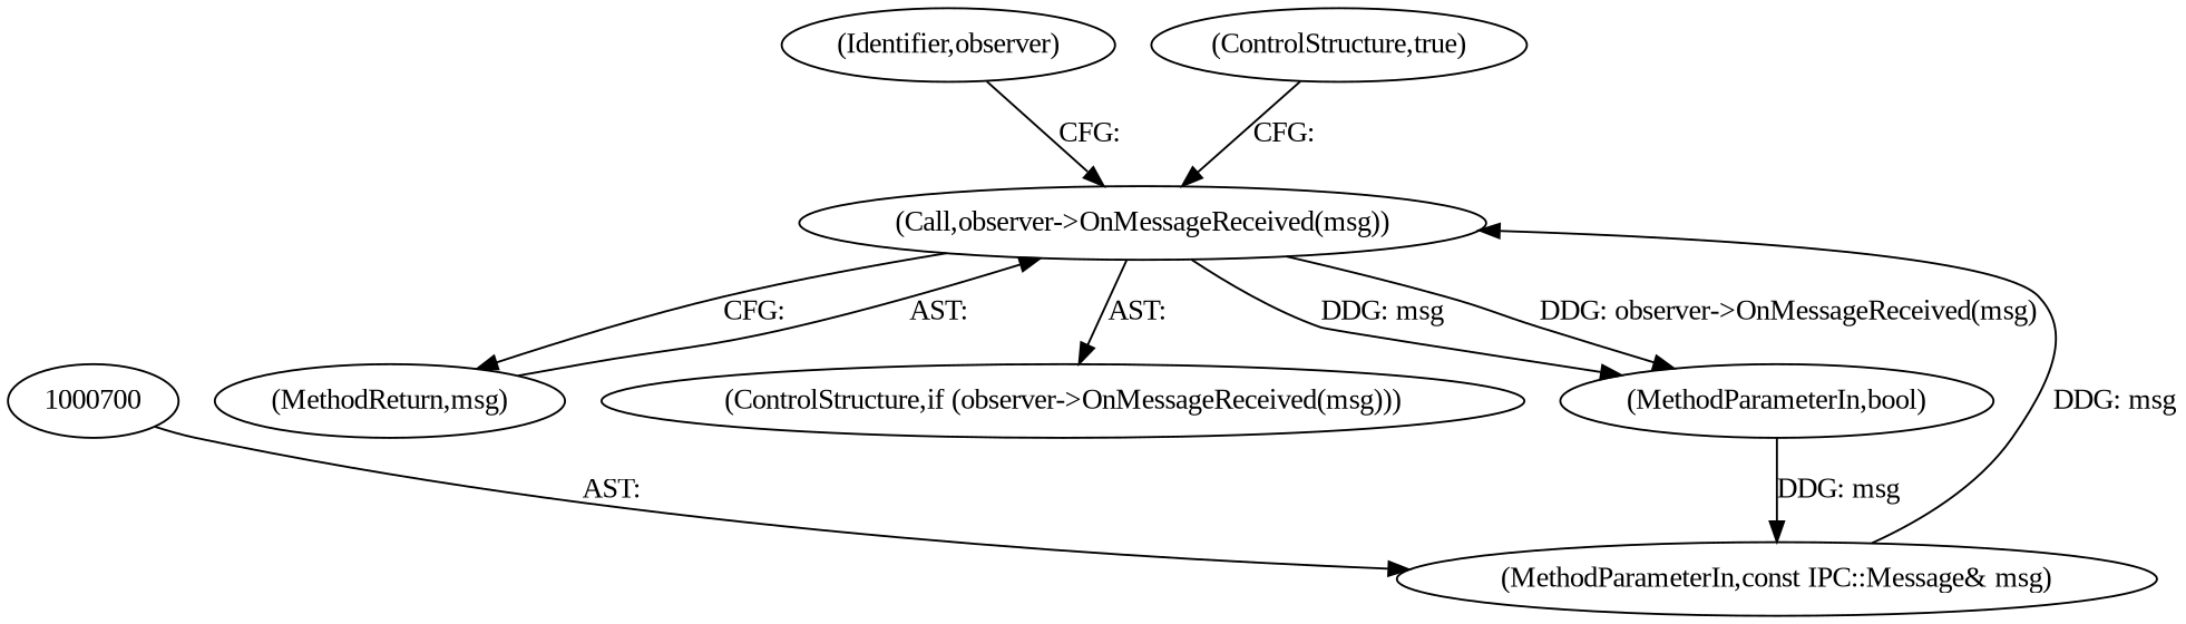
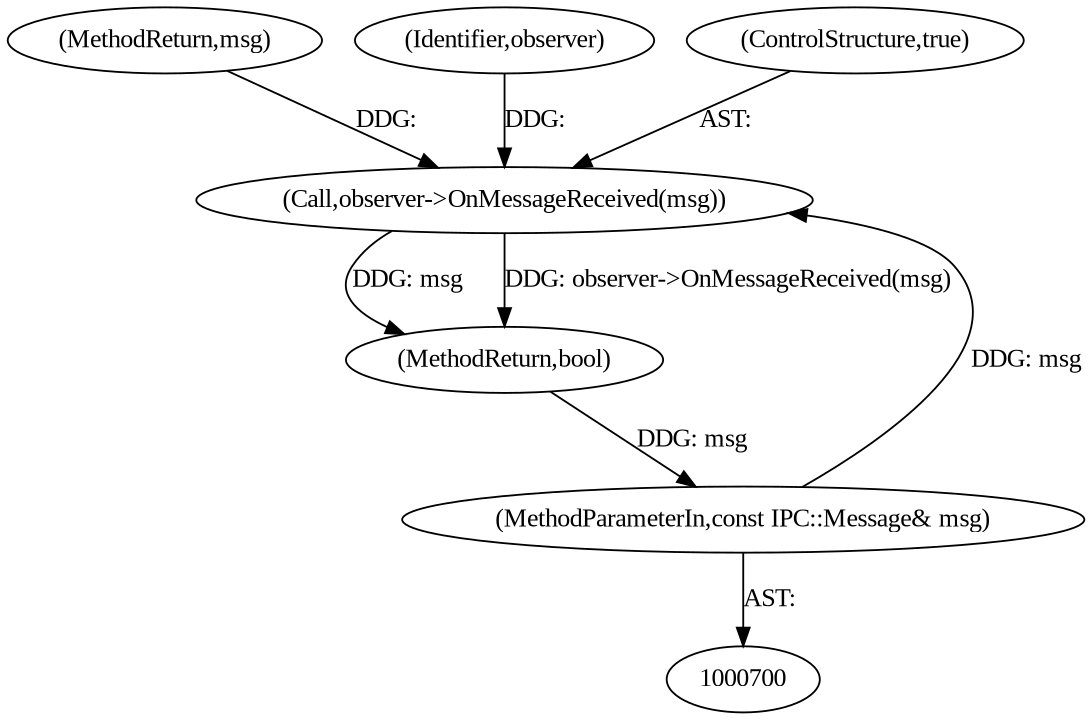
  digraph {
    fontname="Liberation Serif"
    node [fontname="Liberation Serif"]
    edge [fontname="Liberation Serif"]
    n1 [label="(Call,observer->OnMessageReceived(msg))"]
    n2 [label="(MethodReturn,msg)"]
-   n3 [label="(ControlStructure,if (observer->OnMessageReceived(msg)))"]
-   n4 [label="(MethodParameterIn,bool)"]
+   n4 [label="(MethodReturn,bool)"]
    n5 [label="(MethodParameterIn,const IPC::Message& msg)"]
    n6 [label=1000700]
    n7 [label="(Identifier,observer)"]
    n8 [label="(ControlStructure,true)"]
-   n1 -> n2 [label="CFG: "]
-   n1 -> n3 [label="AST: "]
    n1 -> n4 [label="DDG: msg"]
    n1 -> n4 [label="DDG: observer->OnMessageReceived(msg)"]
-   n2 -> n1 [label="AST: "]
+   n2 -> n1 [label="DDG: "]
    n4 -> n5 [label="DDG: msg"]
    n5 -> n1 [label="DDG: msg"]
-   n6 -> n5 [label="AST: "]
-   n7 -> n1 [label="CFG: "]
-   n8 -> n1 [label="CFG: "]
+   n5 -> n6 [label="AST: "]
+   n7 -> n1 [label="DDG: "]
+   n8 -> n1 [label="AST: "]
  }
